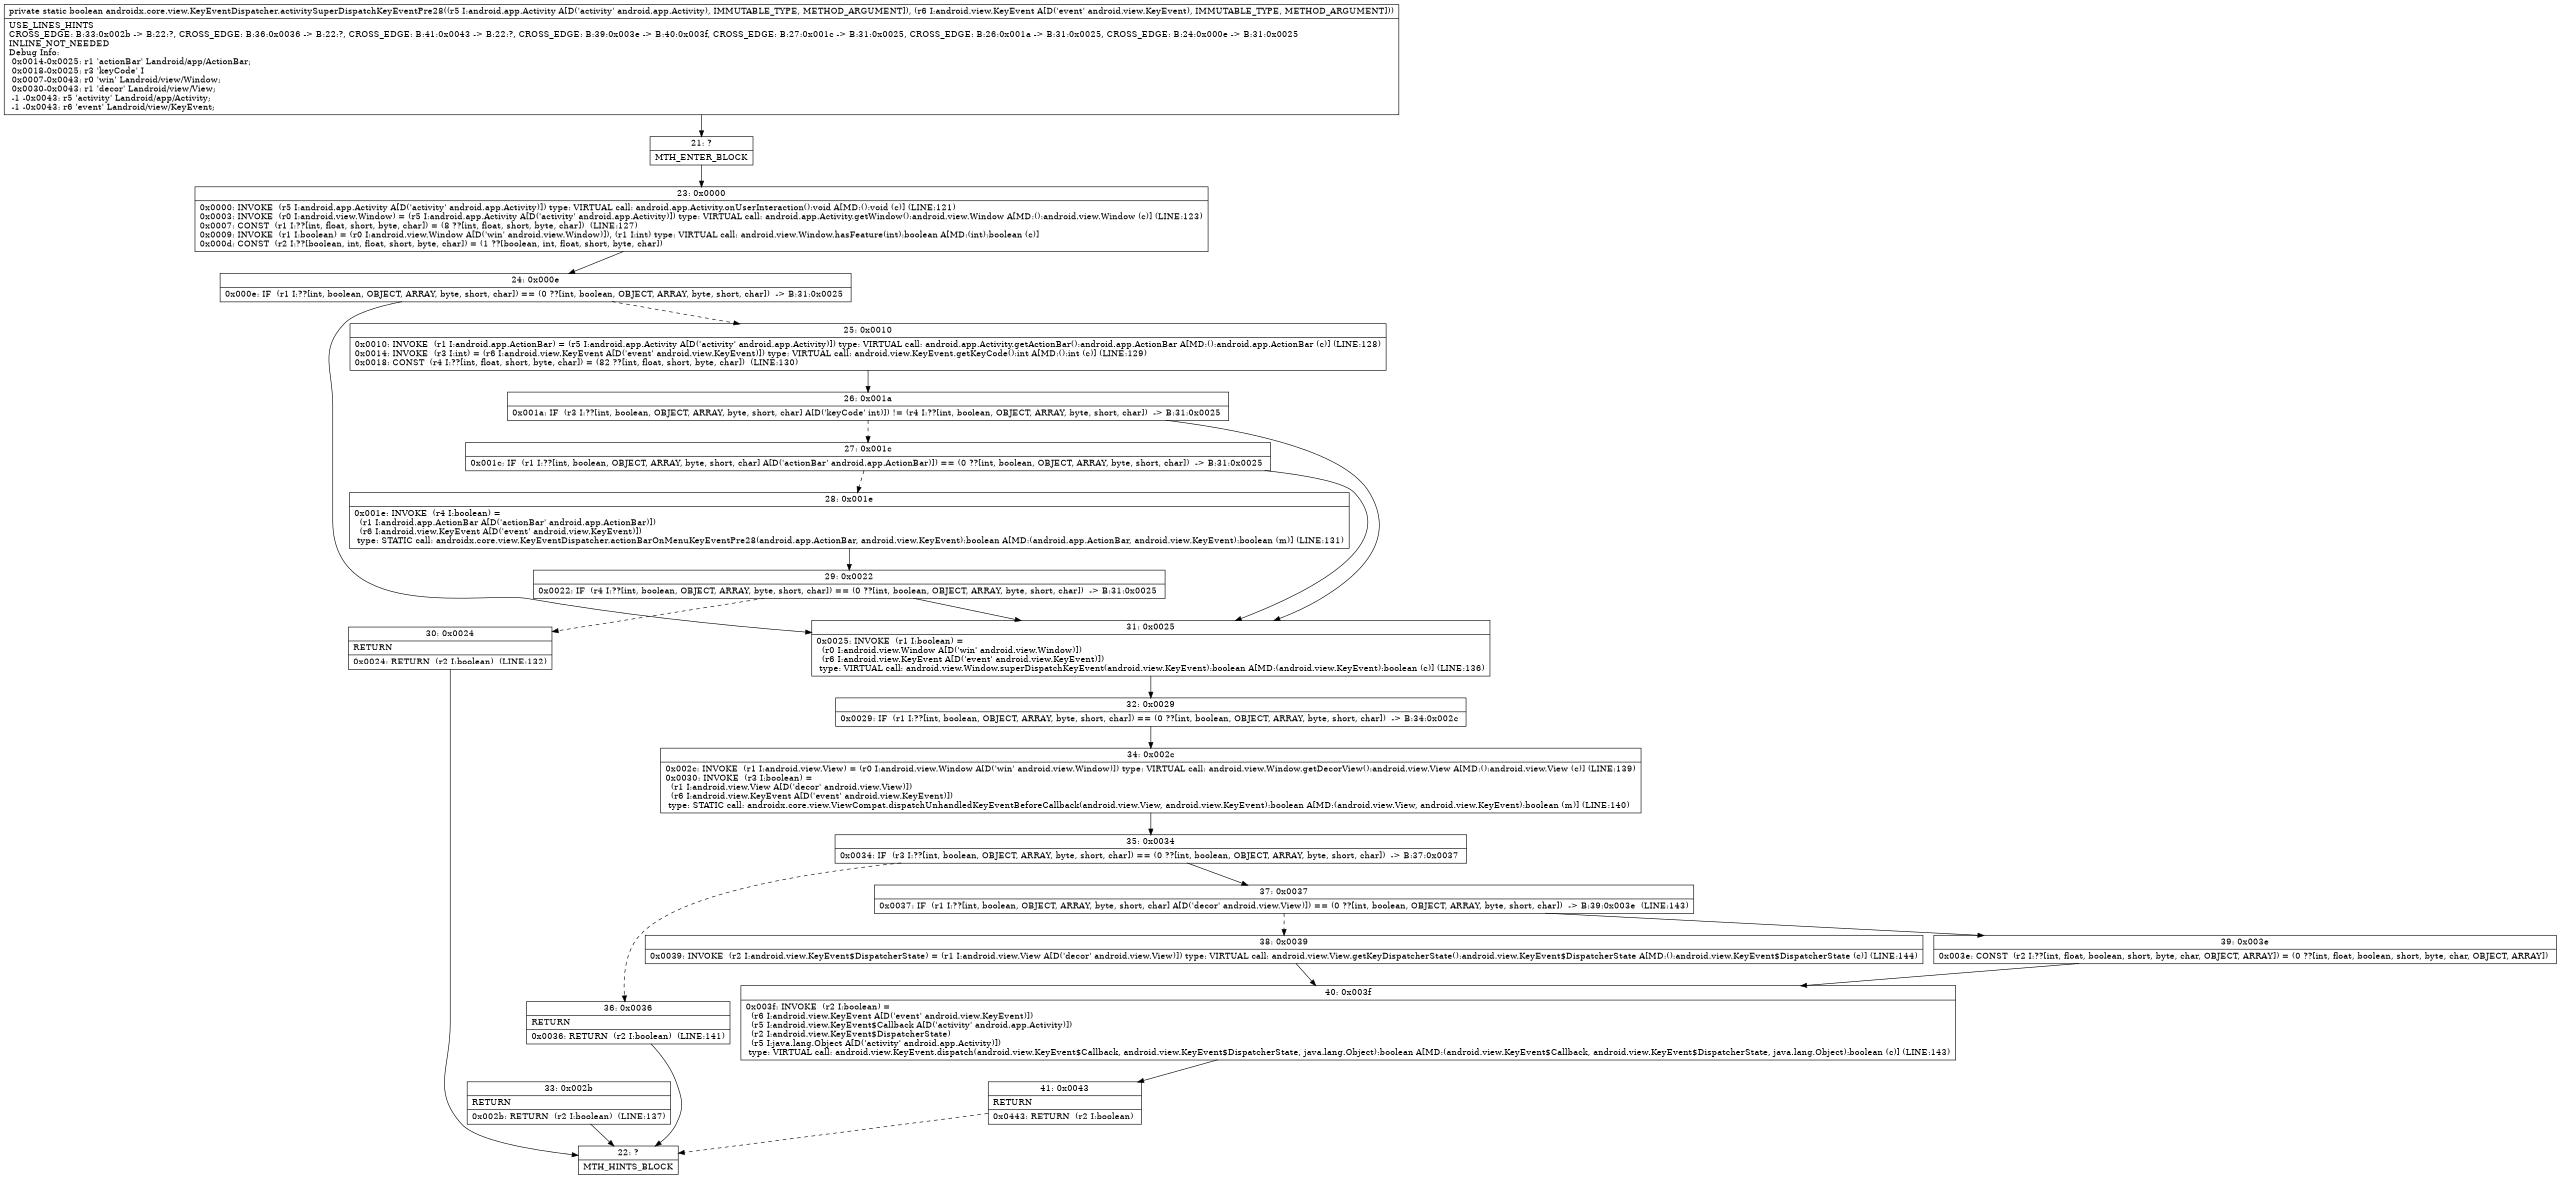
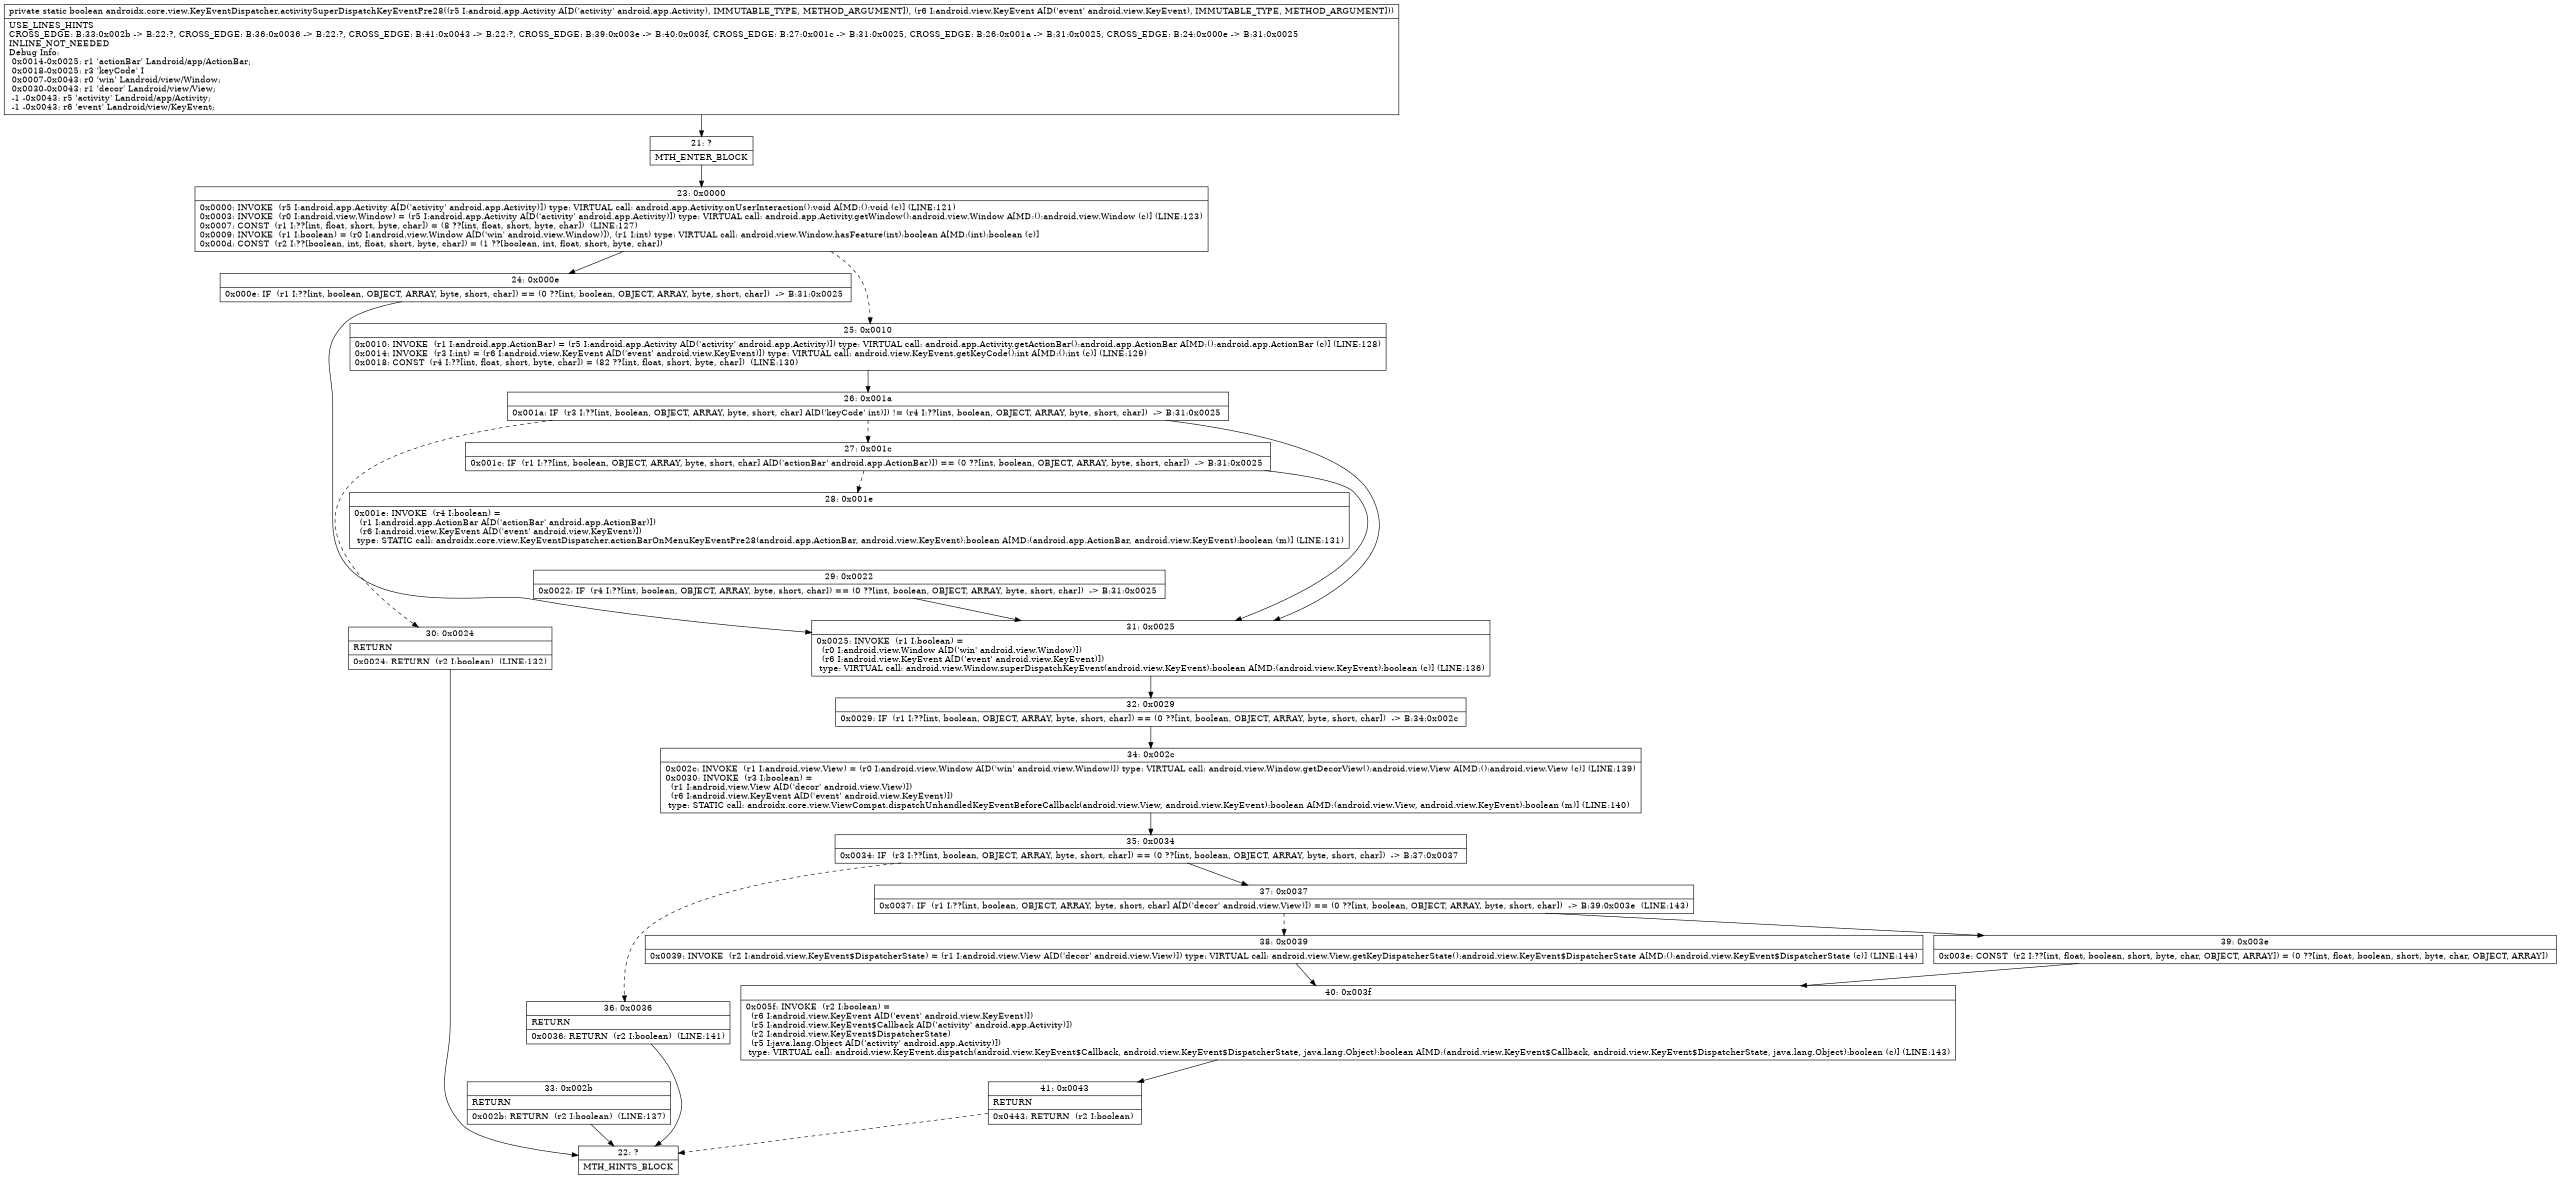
  digraph {
    node [shape=record]
    n1 [label="{21\:\ ?|MTH_ENTER_BLOCK\l}"]
    n2 [label="{23\:\ 0x0000|0x0000: INVOKE  (r5 I:android.app.Activity A[D('activity' android.app.Activity)]) type: VIRTUAL call: android.app.Activity.onUserInteraction():void A[MD:():void (c)] (LINE:121)\l0x0003: INVOKE  (r0 I:android.view.Window) = (r5 I:android.app.Activity A[D('activity' android.app.Activity)]) type: VIRTUAL call: android.app.Activity.getWindow():android.view.Window A[MD:():android.view.Window (c)] (LINE:123)\l0x0007: CONST  (r1 I:??[int, float, short, byte, char]) = (8 ??[int, float, short, byte, char])  (LINE:127)\l0x0009: INVOKE  (r1 I:boolean) = (r0 I:android.view.Window A[D('win' android.view.Window)]), (r1 I:int) type: VIRTUAL call: android.view.Window.hasFeature(int):boolean A[MD:(int):boolean (c)]\l0x000d: CONST  (r2 I:??[boolean, int, float, short, byte, char]) = (1 ??[boolean, int, float, short, byte, char]) \l}"]
    n3 [label="{24\:\ 0x000e|0x000e: IF  (r1 I:??[int, boolean, OBJECT, ARRAY, byte, short, char]) == (0 ??[int, boolean, OBJECT, ARRAY, byte, short, char])  \-\> B:31:0x0025 \l}"]
    n4 [label="{25\:\ 0x0010|0x0010: INVOKE  (r1 I:android.app.ActionBar) = (r5 I:android.app.Activity A[D('activity' android.app.Activity)]) type: VIRTUAL call: android.app.Activity.getActionBar():android.app.ActionBar A[MD:():android.app.ActionBar (c)] (LINE:128)\l0x0014: INVOKE  (r3 I:int) = (r6 I:android.view.KeyEvent A[D('event' android.view.KeyEvent)]) type: VIRTUAL call: android.view.KeyEvent.getKeyCode():int A[MD:():int (c)] (LINE:129)\l0x0018: CONST  (r4 I:??[int, float, short, byte, char]) = (82 ??[int, float, short, byte, char])  (LINE:130)\l}"]
    n5 [label="{31\:\ 0x0025|0x0025: INVOKE  (r1 I:boolean) = \l  (r0 I:android.view.Window A[D('win' android.view.Window)])\l  (r6 I:android.view.KeyEvent A[D('event' android.view.KeyEvent)])\l type: VIRTUAL call: android.view.Window.superDispatchKeyEvent(android.view.KeyEvent):boolean A[MD:(android.view.KeyEvent):boolean (c)] (LINE:136)\l}"]
    n6 [label="{26\:\ 0x001a|0x001a: IF  (r3 I:??[int, boolean, OBJECT, ARRAY, byte, short, char] A[D('keyCode' int)]) != (r4 I:??[int, boolean, OBJECT, ARRAY, byte, short, char])  \-\> B:31:0x0025 \l}"]
    n7 [label="{32\:\ 0x0029|0x0029: IF  (r1 I:??[int, boolean, OBJECT, ARRAY, byte, short, char]) == (0 ??[int, boolean, OBJECT, ARRAY, byte, short, char])  \-\> B:34:0x002c \l}"]
    n8 [label="{27\:\ 0x001c|0x001c: IF  (r1 I:??[int, boolean, OBJECT, ARRAY, byte, short, char] A[D('actionBar' android.app.ActionBar)]) == (0 ??[int, boolean, OBJECT, ARRAY, byte, short, char])  \-\> B:31:0x0025 \l}"]
    n9 [label="{28\:\ 0x001e|0x001e: INVOKE  (r4 I:boolean) = \l  (r1 I:android.app.ActionBar A[D('actionBar' android.app.ActionBar)])\l  (r6 I:android.view.KeyEvent A[D('event' android.view.KeyEvent)])\l type: STATIC call: androidx.core.view.KeyEventDispatcher.actionBarOnMenuKeyEventPre28(android.app.ActionBar, android.view.KeyEvent):boolean A[MD:(android.app.ActionBar, android.view.KeyEvent):boolean (m)] (LINE:131)\l}"]
    n10 [label="{29\:\ 0x0022|0x0022: IF  (r4 I:??[int, boolean, OBJECT, ARRAY, byte, short, char]) == (0 ??[int, boolean, OBJECT, ARRAY, byte, short, char])  \-\> B:31:0x0025 \l}"]
    n11 [label="{30\:\ 0x0024|RETURN\l|0x0024: RETURN  (r2 I:boolean)  (LINE:132)\l}"]
    n12 [label="{22\:\ ?|MTH_HINTS_BLOCK\l}"]
    n13 [label="{34\:\ 0x002c|0x002c: INVOKE  (r1 I:android.view.View) = (r0 I:android.view.Window A[D('win' android.view.Window)]) type: VIRTUAL call: android.view.Window.getDecorView():android.view.View A[MD:():android.view.View (c)] (LINE:139)\l0x0030: INVOKE  (r3 I:boolean) = \l  (r1 I:android.view.View A[D('decor' android.view.View)])\l  (r6 I:android.view.KeyEvent A[D('event' android.view.KeyEvent)])\l type: STATIC call: androidx.core.view.ViewCompat.dispatchUnhandledKeyEventBeforeCallback(android.view.View, android.view.KeyEvent):boolean A[MD:(android.view.View, android.view.KeyEvent):boolean (m)] (LINE:140)\l}"]
    n14 [label="{33\:\ 0x002b|RETURN\l|0x002b: RETURN  (r2 I:boolean)  (LINE:137)\l}"]
    n15 [label="{35\:\ 0x0034|0x0034: IF  (r3 I:??[int, boolean, OBJECT, ARRAY, byte, short, char]) == (0 ??[int, boolean, OBJECT, ARRAY, byte, short, char])  \-\> B:37:0x0037 \l}"]
    n16 [label="{36\:\ 0x0036|RETURN\l|0x0036: RETURN  (r2 I:boolean)  (LINE:141)\l}"]
    n17 [label="{37\:\ 0x0037|0x0037: IF  (r1 I:??[int, boolean, OBJECT, ARRAY, byte, short, char] A[D('decor' android.view.View)]) == (0 ??[int, boolean, OBJECT, ARRAY, byte, short, char])  \-\> B:39:0x003e  (LINE:143)\l}"]
    n18 [label="{38\:\ 0x0039|0x0039: INVOKE  (r2 I:android.view.KeyEvent$DispatcherState) = (r1 I:android.view.View A[D('decor' android.view.View)]) type: VIRTUAL call: android.view.View.getKeyDispatcherState():android.view.KeyEvent$DispatcherState A[MD:():android.view.KeyEvent$DispatcherState (c)] (LINE:144)\l}"]
    n19 [label="{39\:\ 0x003e|0x003e: CONST  (r2 I:??[int, float, boolean, short, byte, char, OBJECT, ARRAY]) = (0 ??[int, float, boolean, short, byte, char, OBJECT, ARRAY]) \l}"]
-   n20 [label="{40\:\ 0x003f|0x003f: INVOKE  (r2 I:boolean) = \l  (r6 I:android.view.KeyEvent A[D('event' android.view.KeyEvent)])\l  (r5 I:android.view.KeyEvent$Callback A[D('activity' android.app.Activity)])\l  (r2 I:android.view.KeyEvent$DispatcherState)\l  (r5 I:java.lang.Object A[D('activity' android.app.Activity)])\l type: VIRTUAL call: android.view.KeyEvent.dispatch(android.view.KeyEvent$Callback, android.view.KeyEvent$DispatcherState, java.lang.Object):boolean A[MD:(android.view.KeyEvent$Callback, android.view.KeyEvent$DispatcherState, java.lang.Object):boolean (c)] (LINE:143)\l}"]
+   n20 [label="{40\:\ 0x003f|0x005f: INVOKE  (r2 I:boolean) = \l  (r6 I:android.view.KeyEvent A[D('event' android.view.KeyEvent)])\l  (r5 I:android.view.KeyEvent$Callback A[D('activity' android.app.Activity)])\l  (r2 I:android.view.KeyEvent$DispatcherState)\l  (r5 I:java.lang.Object A[D('activity' android.app.Activity)])\l type: VIRTUAL call: android.view.KeyEvent.dispatch(android.view.KeyEvent$Callback, android.view.KeyEvent$DispatcherState, java.lang.Object):boolean A[MD:(android.view.KeyEvent$Callback, android.view.KeyEvent$DispatcherState, java.lang.Object):boolean (c)] (LINE:143)\l}"]
    n21 [label="{41\:\ 0x0043|RETURN\l|0x0443: RETURN  (r2 I:boolean) \l}"]
    n22 [label="{private static boolean androidx.core.view.KeyEventDispatcher.activitySuperDispatchKeyEventPre28((r5 I:android.app.Activity A[D('activity' android.app.Activity), IMMUTABLE_TYPE, METHOD_ARGUMENT]), (r6 I:android.view.KeyEvent A[D('event' android.view.KeyEvent), IMMUTABLE_TYPE, METHOD_ARGUMENT]))  | USE_LINES_HINTS\lCROSS_EDGE: B:33:0x002b \-\> B:22:?, CROSS_EDGE: B:36:0x0036 \-\> B:22:?, CROSS_EDGE: B:41:0x0043 \-\> B:22:?, CROSS_EDGE: B:39:0x003e \-\> B:40:0x003f, CROSS_EDGE: B:27:0x001c \-\> B:31:0x0025, CROSS_EDGE: B:26:0x001a \-\> B:31:0x0025, CROSS_EDGE: B:24:0x000e \-\> B:31:0x0025\lINLINE_NOT_NEEDED\lDebug Info:\l  0x0014\-0x0025: r1 'actionBar' Landroid\/app\/ActionBar;\l  0x0018\-0x0025: r3 'keyCode' I\l  0x0007\-0x0043: r0 'win' Landroid\/view\/Window;\l  0x0030\-0x0043: r1 'decor' Landroid\/view\/View;\l  \-1 \-0x0043: r5 'activity' Landroid\/app\/Activity;\l  \-1 \-0x0043: r6 'event' Landroid\/view\/KeyEvent;\l}"]
    n1 -> n2
    n2 -> n3
-   n3 -> n4 [style=dashed]
+   n2 -> n4 [style=dashed]
    n3 -> n5
    n4 -> n6
    n5 -> n7
    n6 -> n5
    n6 -> n8 [style=dashed]
    n7 -> n13
    n8 -> n5
    n8 -> n9 [style=dashed]
-   n9 -> n10
    n10 -> n5
-   n10 -> n11 [style=dashed]
+   n6 -> n11 [style=dashed]
    n11 -> n12
    n13 -> n15
    n14 -> n12
    n15 -> n16 [style=dashed]
    n15 -> n17
    n16 -> n12
    n17 -> n18 [style=dashed]
    n17 -> n19
    n18 -> n20
    n19 -> n20
    n20 -> n21
    n21 -> n12 [style=dashed]
    n22 -> n1
  }
